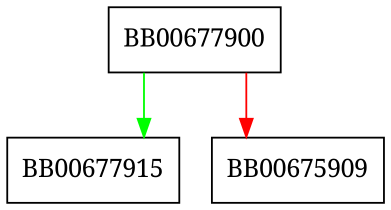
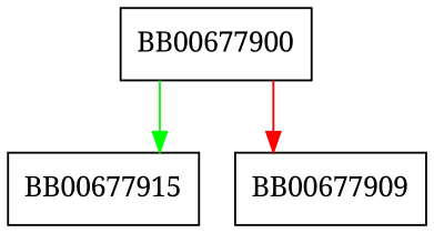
  digraph {
    fontname="Noto Serif"
    splines=ortho
    node [fontname="Noto Serif" shape=box]
    edge [fontname="Noto Serif"]
    BB00677900
    BB00677915
-   BB00677909 [label=BB00675909]
+   BB00677909
    BB00677900 -> BB00677915 [color=green]
    BB00677900 -> BB00677909 [color=red]
  }
